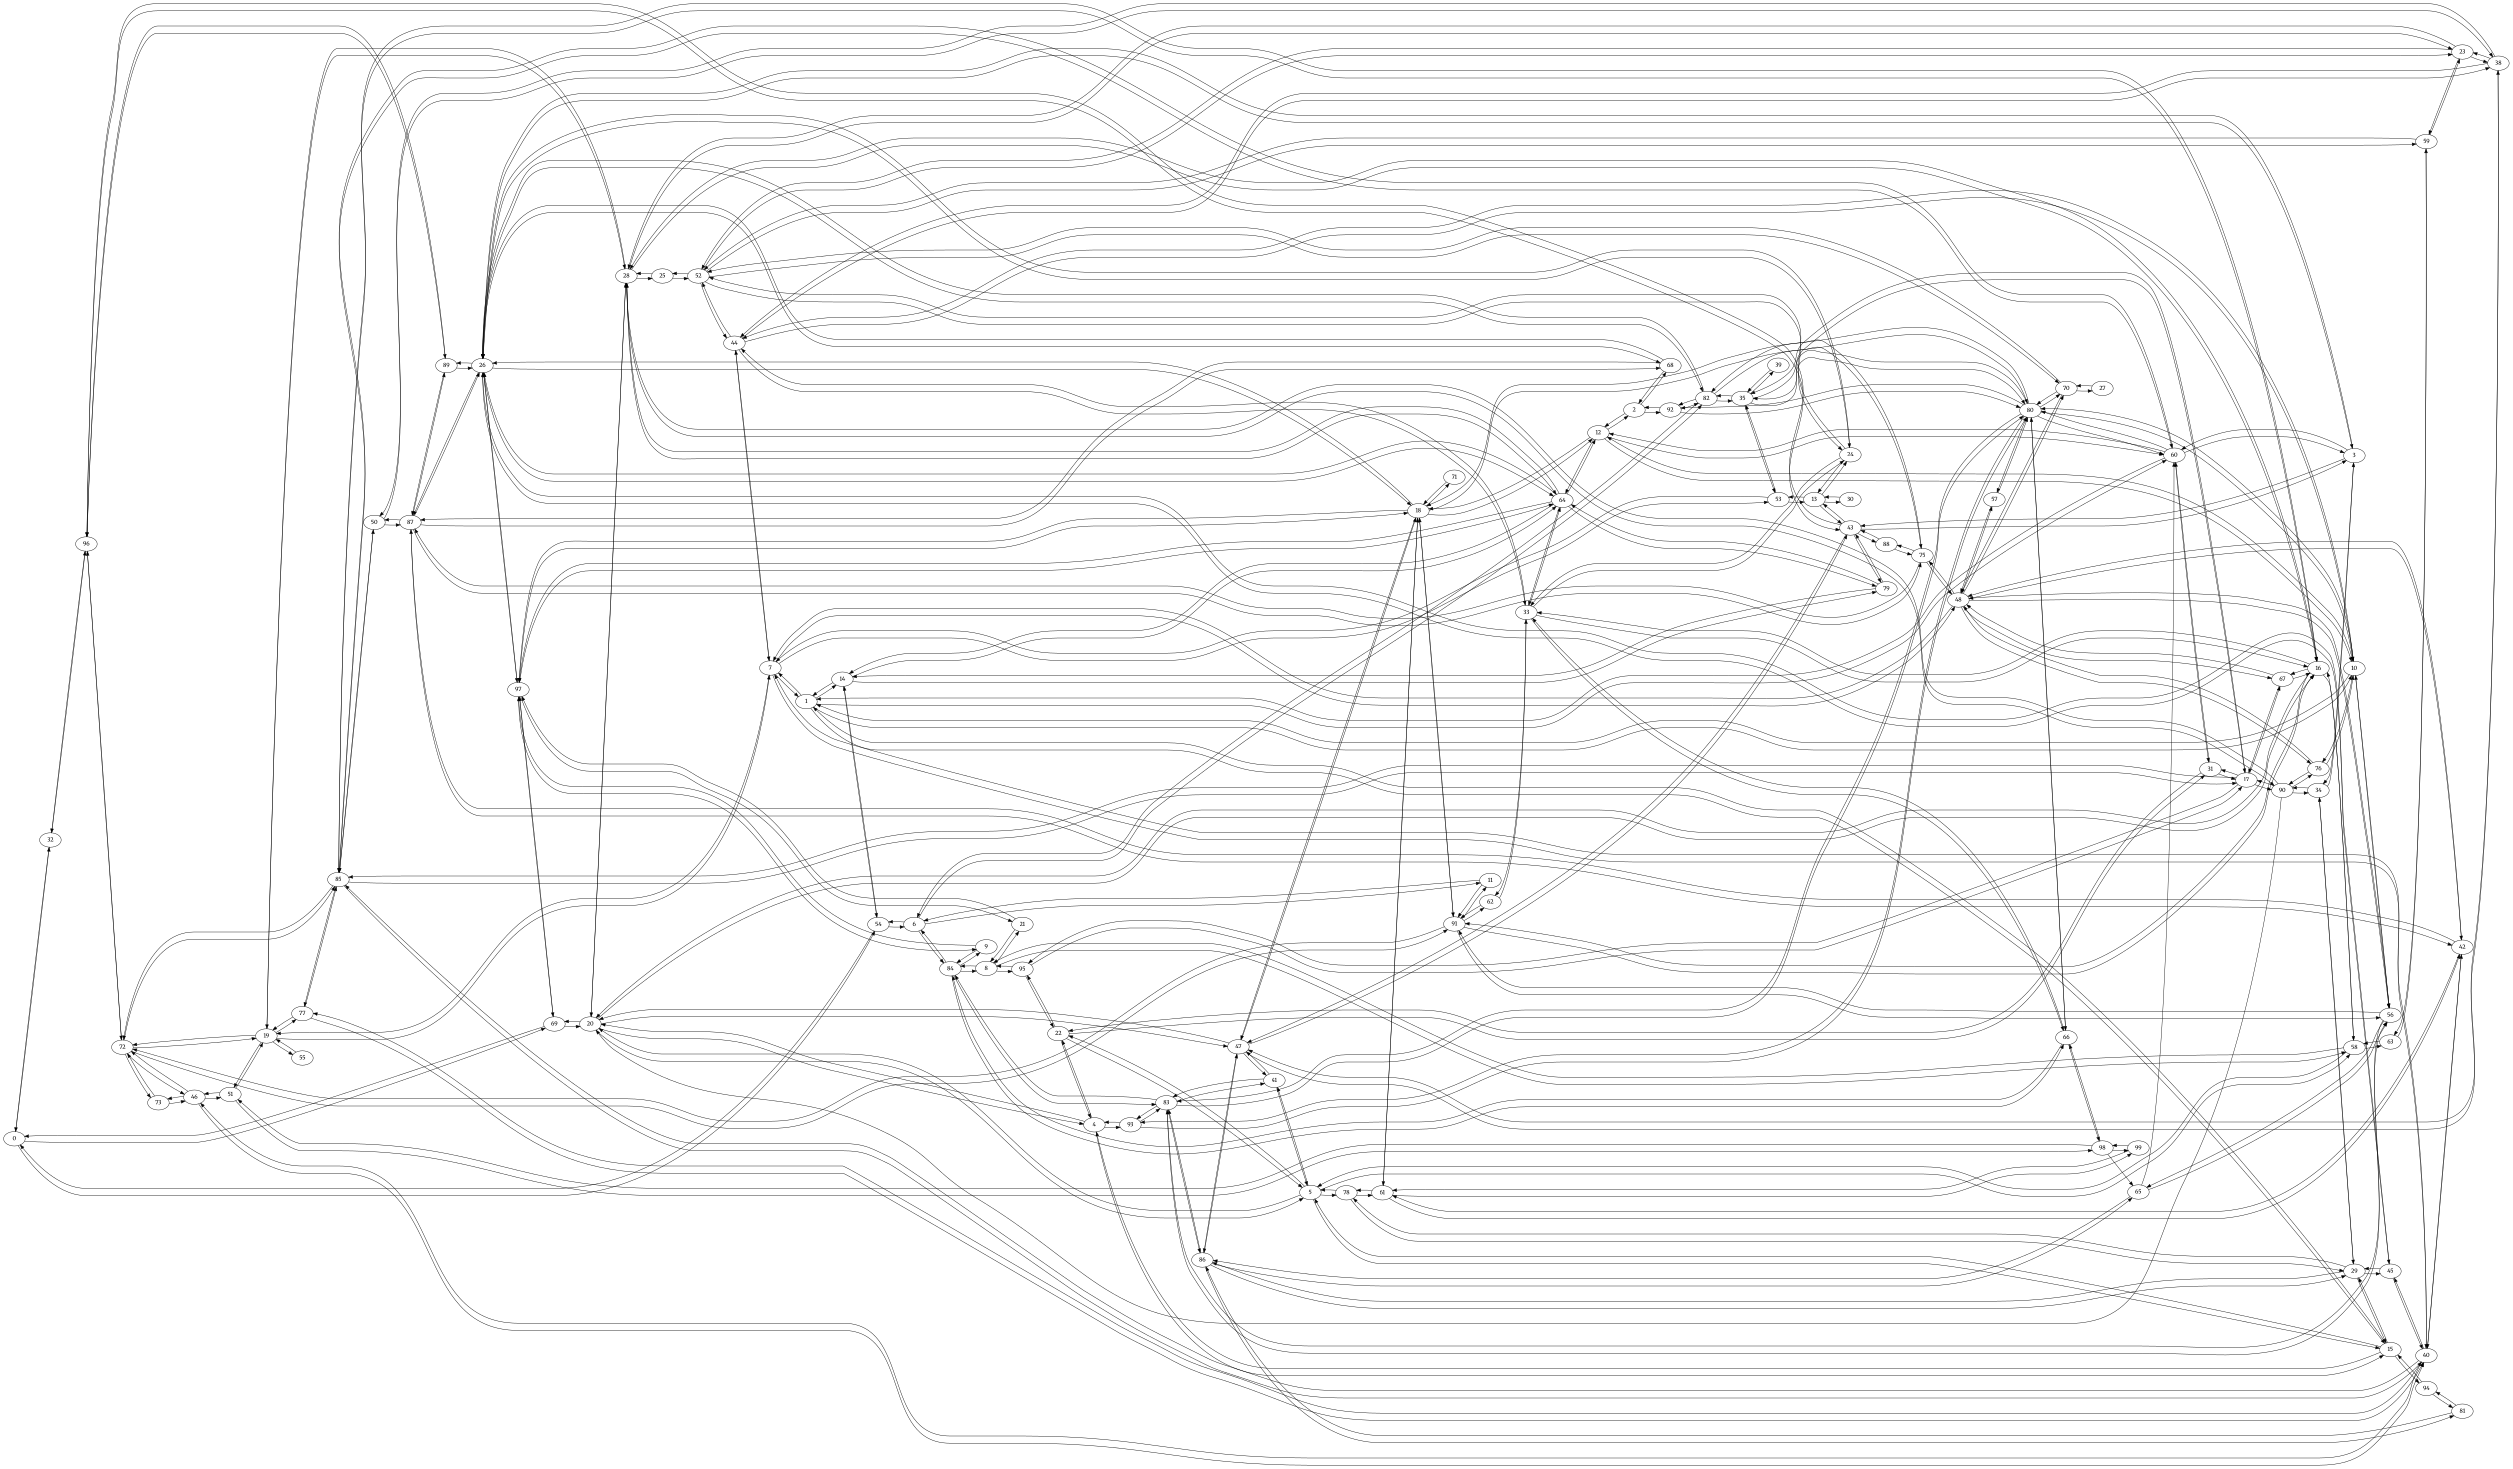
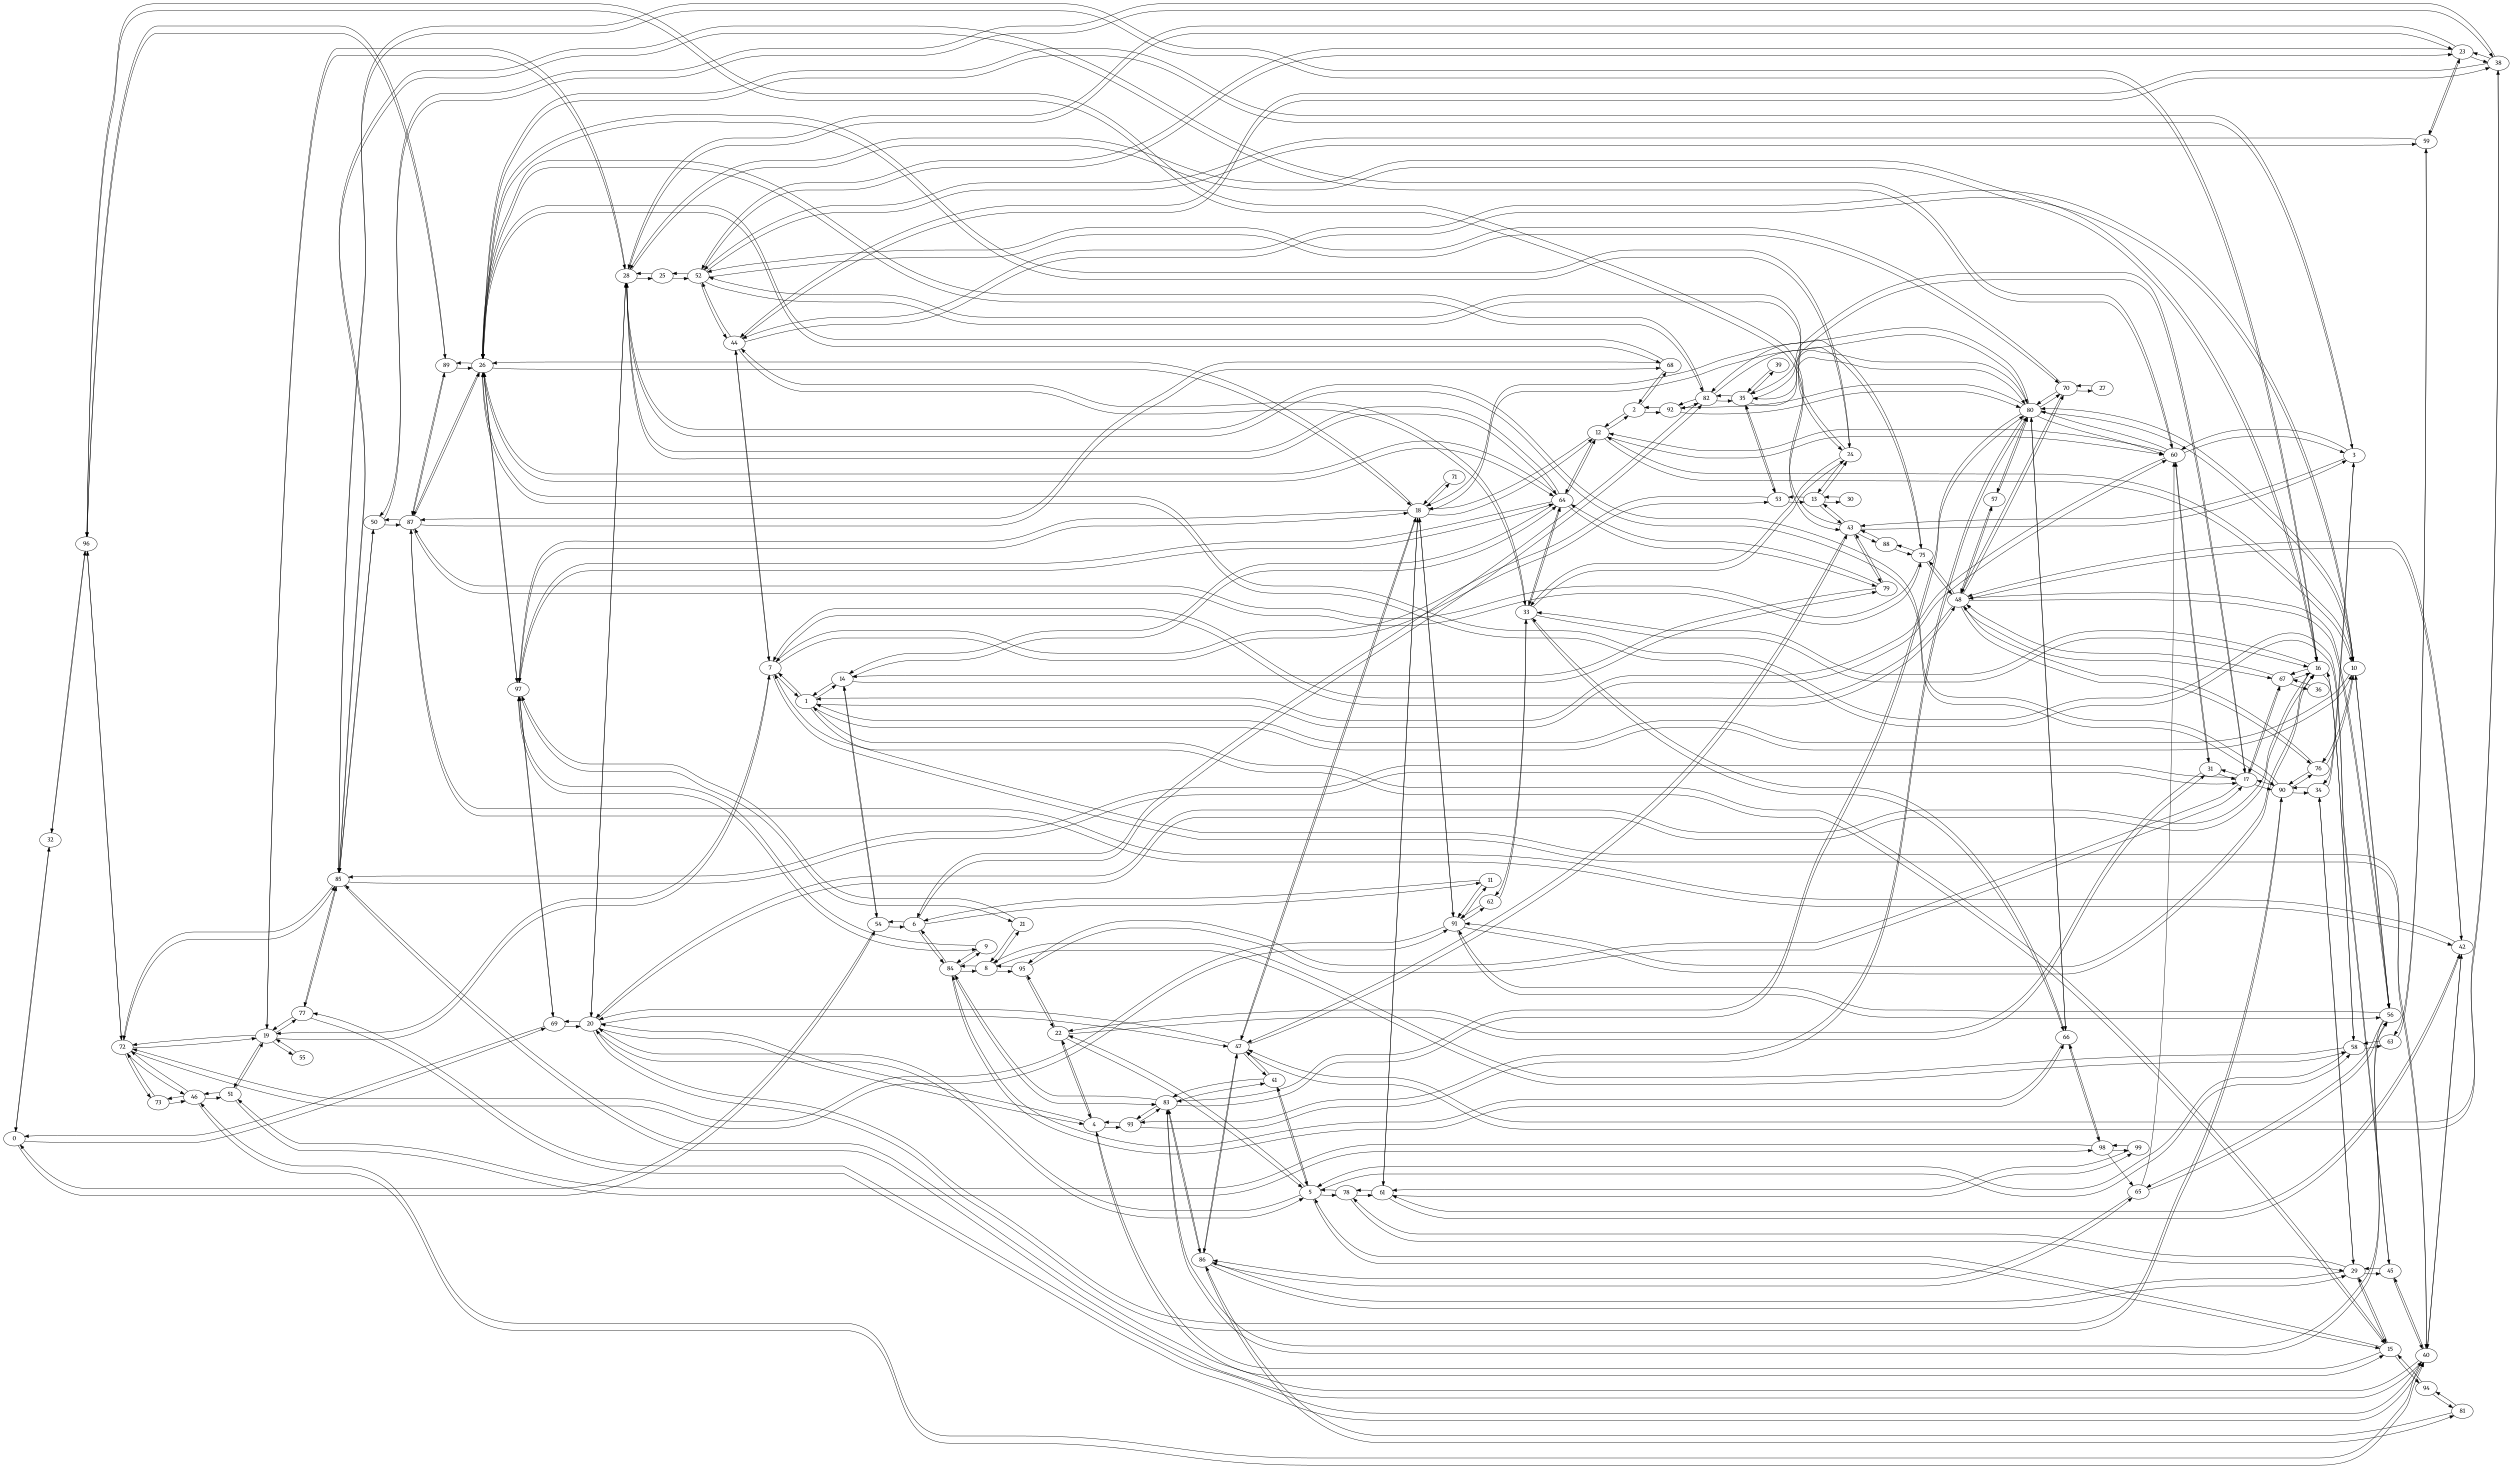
  strict digraph {
    fontname=Merriweather
    rankdir=LR
    node [fontname=Merriweather type=switch]
    edge [capacity="1Gbps" fontname=Merriweather]
    0
    32
    54
    69
    96
    14
    6
    20
    97
    43
    89
    72
    1
    64
    79
    82
    11
    84
    4
    5
    90
    47
    16
    28
    18
    26
    9
    21
    7
    10
    15
    60
    19
    40
    44
    48
    53
    12
    56
    76
    80
    29
    94
    3
    85
    31
    51
    55
    77
    45
    42
    46
    33
    38
    52
    n56 [label=67]
    75
    70
    57
    13
    35
    2
    65
    83
    91
    92
    93
    66
    22
    41
    58
    78
    34
    86
    81
    17
    50
    68
    87
    61
    71
    24
    88
    30
    95
    23
    25
    8
    63
    59
    99
    62
    39
    98
    73
+   36
    27
    0 -> 32
    0 -> 54
    0 -> 69
    32 -> 0
    32 -> 96
    54 -> 0
    54 -> 14
    54 -> 6
    69 -> 0
    69 -> 20
    69 -> 97
    96 -> 32
    96 -> 43
    96 -> 89
    96 -> 72
    14 -> 54
    14 -> 1
    14 -> 64
    14 -> 79
    6 -> 54
    6 -> 82
    6 -> 11
    6 -> 84
    20 -> 69
    20 -> 4
    20 -> 5
+   20 -> 90
    20 -> 47
    20 -> 16
    20 -> 28
    97 -> 69
    97 -> 64
    97 -> 18
    97 -> 26
    97 -> 9
    97 -> 21
    43 -> 96
    43 -> 79
    43 -> 47
    43 -> 3
    43 -> 13
    43 -> 88
    89 -> 96
    89 -> 26
    89 -> 87
    72 -> 96
    72 -> 19
    72 -> 85
    72 -> 46
    72 -> 91
    72 -> 73
    1 -> 14
    1 -> 7
    1 -> 10
    1 -> 15
    1 -> 60
    64 -> 14
    64 -> 97
    64 -> 79
    64 -> 28
    64 -> 26
    64 -> 12
    64 -> 33
    79 -> 14
    79 -> 43
    79 -> 64
    82 -> 6
    82 -> 26
    82 -> 80
    82 -> 35
    82 -> 92
    11 -> 6
    11 -> 91
    84 -> 6
    84 -> 9
    84 -> 83
    84 -> 66
    84 -> 8
    4 -> 20
    4 -> 15
    4 -> 93
    4 -> 22
    5 -> 20
    5 -> 15
    5 -> 22
    5 -> 41
    5 -> 58
    5 -> 78
    90 -> 20
    90 -> 28
    90 -> 76
    90 -> 34
    90 -> 17
    47 -> 20
    47 -> 43
    47 -> 18
    47 -> 38
    47 -> 41
    47 -> 86
    16 -> 20
    16 -> 28
    16 -> 85
    16 -> 33
    16 -> n56
    16 -> 91
    16 -> 58
    28 -> 20
    28 -> 64
    28 -> 90
    28 -> 16
    28 -> 19
    28 -> 23
    28 -> 25
    18 -> 97
    18 -> 47
    18 -> 26
    18 -> 12
    18 -> 75
    18 -> 91
    18 -> 61
    18 -> 71
    26 -> 97
    26 -> 89
    26 -> 64
    26 -> 82
    26 -> 18
    26 -> 3
    26 -> 45
    26 -> 68
    26 -> 87
    26 -> 24
    9 -> 97
    9 -> 84
    21 -> 97
    21 -> 8
    7 -> 1
    7 -> 19
    7 -> 40
    7 -> 44
    7 -> 48
    7 -> 53
    10 -> 1
    10 -> 44
    10 -> 12
    10 -> 56
    10 -> 76
    10 -> 80
    15 -> 1
    15 -> 4
    15 -> 5
    15 -> 29
    15 -> 94
    60 -> 1
    60 -> 12
    60 -> 80
    60 -> 3
    60 -> 85
    60 -> 31
    19 -> 72
    19 -> 28
    19 -> 7
    19 -> 51
    19 -> 55
    19 -> 77
    40 -> 7
    40 -> 85
    40 -> 77
    40 -> 45
    40 -> 42
    40 -> 46
    44 -> 7
    44 -> 10
    44 -> 33
    44 -> 38
    44 -> 52
    48 -> 7
    48 -> 56
    48 -> 76
    48 -> 42
    48 -> n56
    48 -> 75
    48 -> 70
    48 -> 57
    53 -> 7
    53 -> 13
    53 -> 35
    12 -> 64
    12 -> 18
    12 -> 10
    12 -> 60
    12 -> 2
    56 -> 10
    56 -> 48
    56 -> 65
    56 -> 83
    56 -> 91
    76 -> 90
    76 -> 10
    76 -> 48
    80 -> 82
    80 -> 10
    80 -> 60
    80 -> 70
    80 -> 57
    80 -> 35
    80 -> 83
    80 -> 92
    80 -> 93
    80 -> 66
    29 -> 15
    29 -> 45
    29 -> 78
    29 -> 34
    29 -> 86
    94 -> 15
    94 -> 81
    3 -> 43
    3 -> 26
    3 -> 60
    3 -> 34
    85 -> 72
    85 -> 16
    85 -> 60
    85 -> 40
    85 -> 77
    85 -> 17
    85 -> 50
    31 -> 60
    31 -> 22
    31 -> 17
    51 -> 19
    51 -> 46
    51 -> 98
    55 -> 19
    77 -> 19
    77 -> 40
    77 -> 85
    45 -> 26
    45 -> 40
    45 -> 29
    42 -> 40
    42 -> 48
    42 -> 87
    42 -> 61
    46 -> 72
    46 -> 40
    46 -> 51
    46 -> 73
    33 -> 64
    33 -> 16
    33 -> 44
    33 -> 66
    33 -> 24
    33 -> 62
    38 -> 47
    38 -> 44
    38 -> 50
    38 -> 23
    52 -> 44
    52 -> 70
    52 -> 24
    52 -> 23
    52 -> 25
    52 -> 59
    n56 -> 16
    n56 -> 48
    n56 -> 17
+   n56 -> 36
    75 -> 18
    75 -> 48
    75 -> 87
    75 -> 88
    70 -> 48
    70 -> 80
    70 -> 52
    70 -> 27
    57 -> 48
    57 -> 80
    13 -> 43
    13 -> 53
    13 -> 24
    13 -> 30
    35 -> 82
    35 -> 53
    35 -> 80
    35 -> 17
    35 -> 39
    2 -> 12
    2 -> 92
    2 -> 68
    65 -> 60
    65 -> 56
    65 -> 86
    83 -> 84
    83 -> 56
    83 -> 80
    83 -> 93
    83 -> 41
    83 -> 86
    91 -> 72
    91 -> 11
    91 -> 16
    91 -> 18
    91 -> 56
    91 -> 62
    92 -> 82
    92 -> 80
    92 -> 2
    93 -> 4
    93 -> 80
    93 -> 83
    66 -> 84
    66 -> 80
    66 -> 33
    66 -> 98
    22 -> 4
    22 -> 5
    22 -> 31
    22 -> 95
    41 -> 5
    41 -> 47
    41 -> 83
    58 -> 5
    58 -> 16
    58 -> 8
    58 -> 63
    78 -> 5
    78 -> 29
    78 -> 61
    34 -> 90
    34 -> 29
    34 -> 3
    86 -> 47
    86 -> 29
    86 -> 65
    86 -> 83
    86 -> 81
    81 -> 94
    81 -> 86
    17 -> 90
    17 -> 85
    17 -> 31
    17 -> n56
    17 -> 35
    17 -> 95
    50 -> 85
    50 -> 38
    50 -> 87
    68 -> 26
    68 -> 2
    68 -> 87
    87 -> 89
    87 -> 26
    87 -> 42
    87 -> 75
    87 -> 50
    87 -> 68
    61 -> 18
    61 -> 42
    61 -> 78
    61 -> 99
    71 -> 18
    24 -> 26
    24 -> 33
    24 -> 52
    24 -> 13
    88 -> 43
    88 -> 75
    30 -> 13
    95 -> 22
    95 -> 17
    95 -> 8
    23 -> 28
    23 -> 38
    23 -> 52
    23 -> 59
    25 -> 28
    25 -> 52
    8 -> 84
    8 -> 21
    8 -> 58
    8 -> 95
    63 -> 58
    63 -> 59
    59 -> 52
    59 -> 23
    59 -> 63
    99 -> 61
    99 -> 98
    62 -> 33
    62 -> 91
    39 -> 35
    98 -> 51
    98 -> 65
    98 -> 66
    98 -> 99
    73 -> 72
    73 -> 46
+   36 -> n56
    27 -> 70
  }
